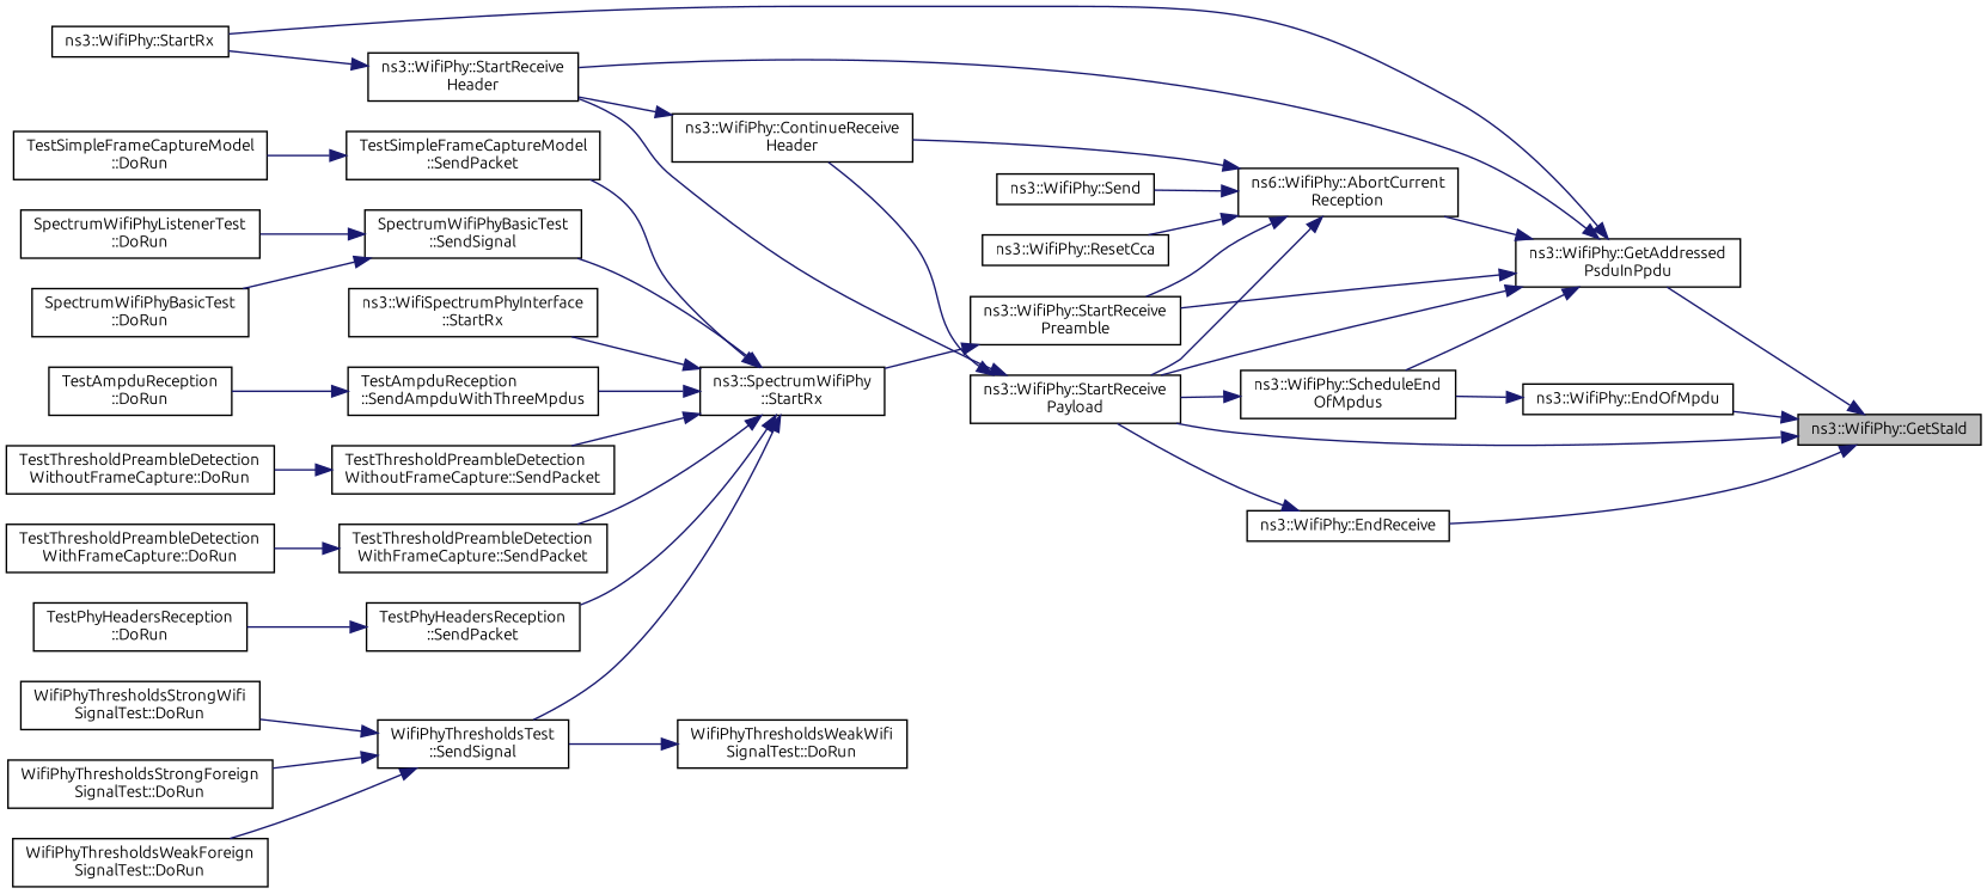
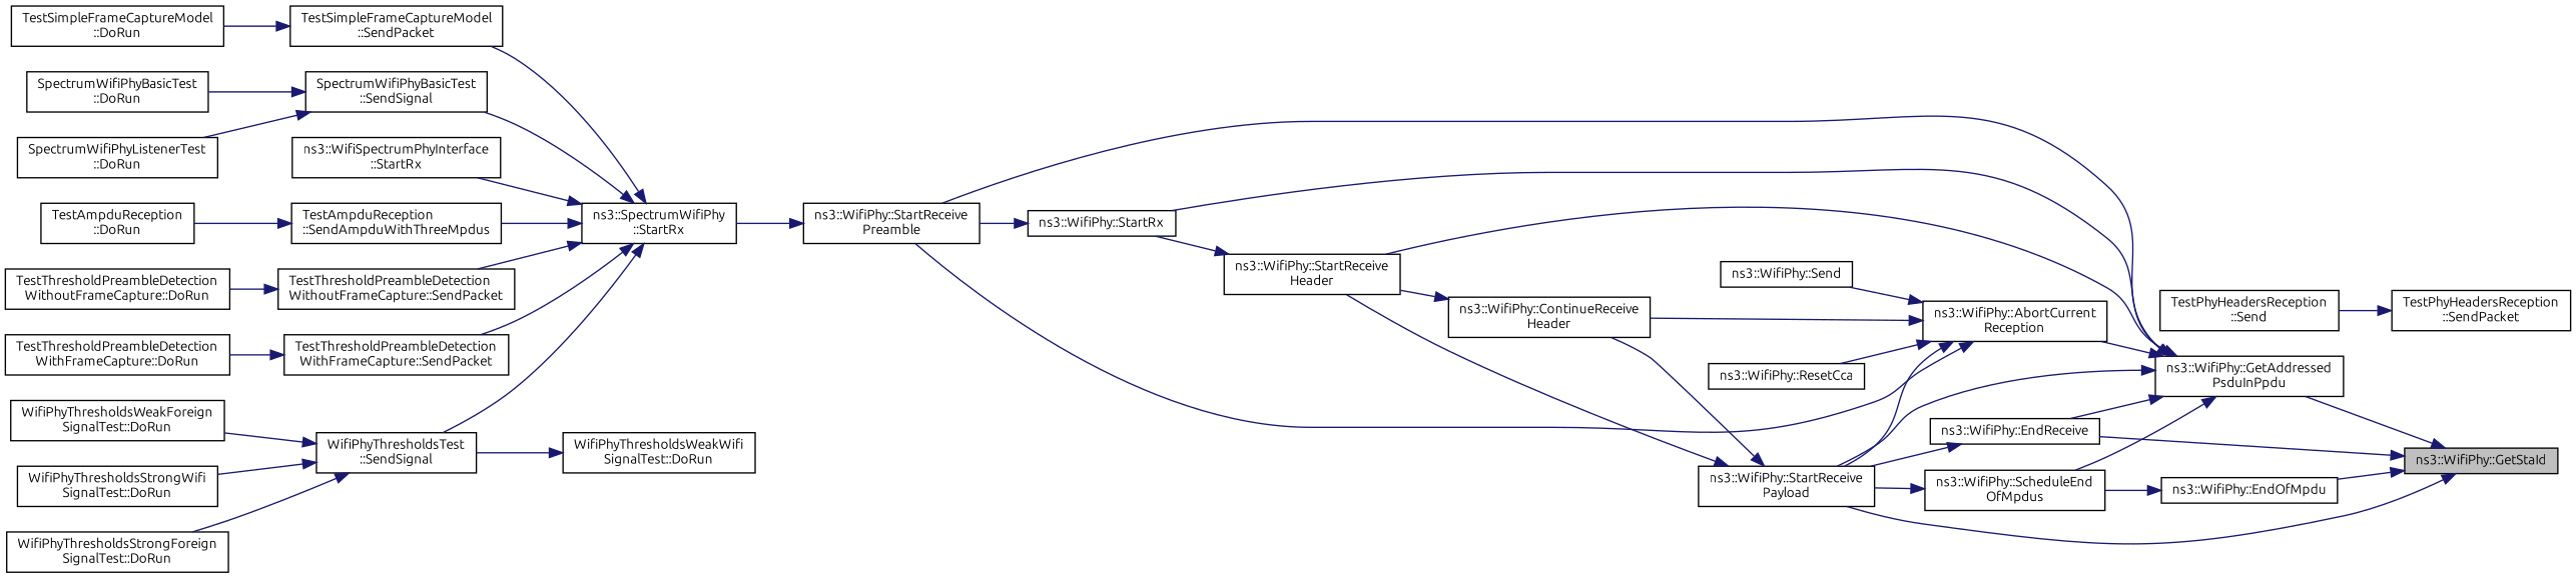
  digraph {
    fontname=Ubuntu
    rankdir=RL
    node [color=black fillcolor=white fontname=Ubuntu fontsize=10 shape=record style=filled]
    edge [color=midnightblue dir=back fontname=Ubuntu fontsize=10 labelfontname=Helvetica labelfontsize=10 style=solid]
    n1 [fillcolor=grey75 fontcolor=black height=0.2 label="ns3::WifiPhy::GetStaId" width=0.4]
    n2 [height=0.2 label="ns3::WifiPhy::EndOfMpdu" width=0.4]
    n3 [height=0.2 label="ns3::WifiPhy::StartReceive\lPayload" width=0.4]
    n4 [height=0.2 label="ns3::WifiPhy::EndReceive" width=0.4]
    n5 [height=0.2 label="ns3::WifiPhy::GetAddressed\lPsduInPpdu" width=0.4]
    n6 [height=0.2 label="ns3::WifiPhy::ScheduleEnd\lOfMpdus" width=0.4]
    n7 [height=0.2 label="ns3::WifiPhy::ContinueReceive\lHeader" width=0.4]
    n8 [height=0.2 label="ns3::WifiPhy::StartReceive\lHeader" width=0.4]
    n9 [height=0.2 label="ns3::WifiPhy::StartRx" width=0.4]
    n10 [height=0.2 label="ns3::WifiPhy::StartReceive\lPreamble" width=0.4]
-   n11 [height=0.2 label="ns6::WifiPhy::AbortCurrent\lReception" width=0.4]
+   n11 [height=0.2 label="ns3::WifiPhy::AbortCurrent\lReception" width=0.4]
    n12 [height=0.2 label="ns3::SpectrumWifiPhy\l::StartRx" width=0.4]
    n13 [height=0.2 label="TestAmpduReception\l::SendAmpduWithThreeMpdus" width=0.4]
    n14 [height=0.2 label="TestThresholdPreambleDetection\lWithoutFrameCapture::SendPacket" width=0.4]
    n15 [height=0.2 label="TestThresholdPreambleDetection\lWithFrameCapture::SendPacket" width=0.4]
    n16 [height=0.2 label="TestPhyHeadersReception\l::SendPacket" width=0.4]
    n17 [height=0.2 label="TestSimpleFrameCaptureModel\l::SendPacket" width=0.4]
    n18 [height=0.2 label="SpectrumWifiPhyBasicTest\l::SendSignal" width=0.4]
    n19 [height=0.2 label="WifiPhyThresholdsTest\l::SendSignal" width=0.4]
    n20 [height=0.2 label="ns3::WifiSpectrumPhyInterface\l::StartRx" width=0.4]
    n21 [height=0.2 label="TestAmpduReception\l::DoRun" width=0.4]
    n22 [height=0.2 label="TestThresholdPreambleDetection\lWithoutFrameCapture::DoRun" width=0.4]
    n23 [height=0.2 label="TestThresholdPreambleDetection\lWithFrameCapture::DoRun" width=0.4]
-   n24 [height=0.2 label="TestPhyHeadersReception\l::DoRun" width=0.4]
+   n24 [height=0.2 label="TestPhyHeadersReception\l::Send" width=0.4]
    n25 [height=0.2 label="TestSimpleFrameCaptureModel\l::DoRun" width=0.4]
    n26 [height=0.2 label="SpectrumWifiPhyBasicTest\l::DoRun" width=0.4]
    n27 [height=0.2 label="SpectrumWifiPhyListenerTest\l::DoRun" width=0.4]
    n28 [height=0.2 label="WifiPhyThresholdsWeakForeign\lSignalTest::DoRun" width=0.4]
    n29 [height=0.2 label="WifiPhyThresholdsStrongWifi\lSignalTest::DoRun" width=0.4]
    n30 [height=0.2 label="WifiPhyThresholdsStrongForeign\lSignalTest::DoRun" width=0.4]
    n31 [height=0.2 label="WifiPhyThresholdsWeakWifi\lSignalTest::DoRun" width=0.4]
    n32 [height=0.2 label="ns3::WifiPhy::ResetCca" width=0.4]
    n33 [height=0.2 label="ns3::WifiPhy::Send" width=0.4]
    n1 -> n2
    n1 -> n3
    n1 -> n4
    n1 -> n5
    n2 -> n6
    n3 -> n7
    n3 -> n8
    n4 -> n3
    n5 -> n3
+   n5 -> n4
    n5 -> n6
    n5 -> n8
    n5 -> n9
    n5 -> n10
    n5 -> n11
    n6 -> n3
    n7 -> n8
    n8 -> n9
+   n9 -> n10
    n10 -> n12
    n11 -> n3
    n11 -> n7
    n11 -> n10
    n11 -> n32
    n11 -> n33
    n12 -> n13
    n12 -> n14
    n12 -> n15
-   n12 -> n16
    n12 -> n17
    n12 -> n18
    n12 -> n19
    n12 -> n20
    n13 -> n21
    n14 -> n22
    n15 -> n23
    n16 -> n24
    n17 -> n25
    n18 -> n26
    n18 -> n27
    n19 -> n28
    n19 -> n29
    n19 -> n30
    n31 -> n19
  }
